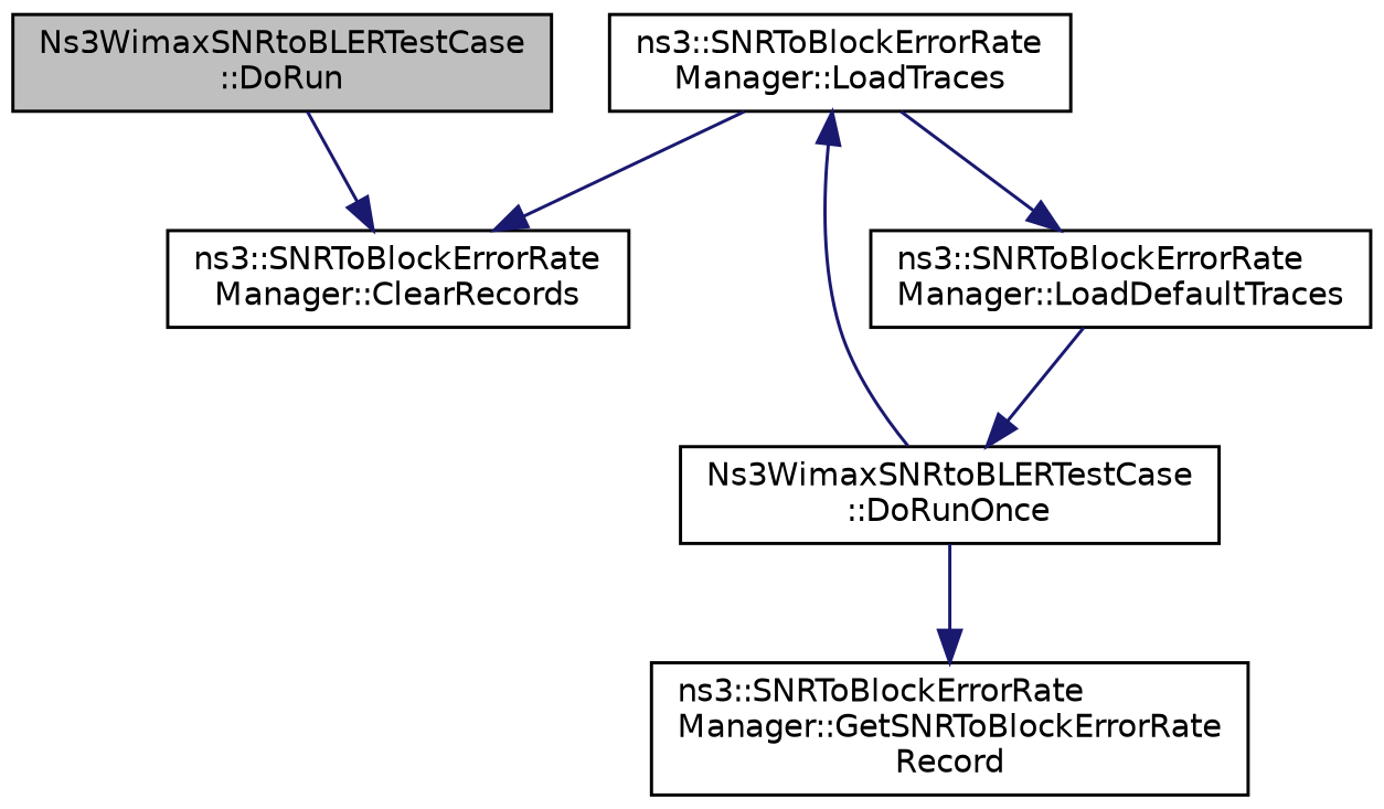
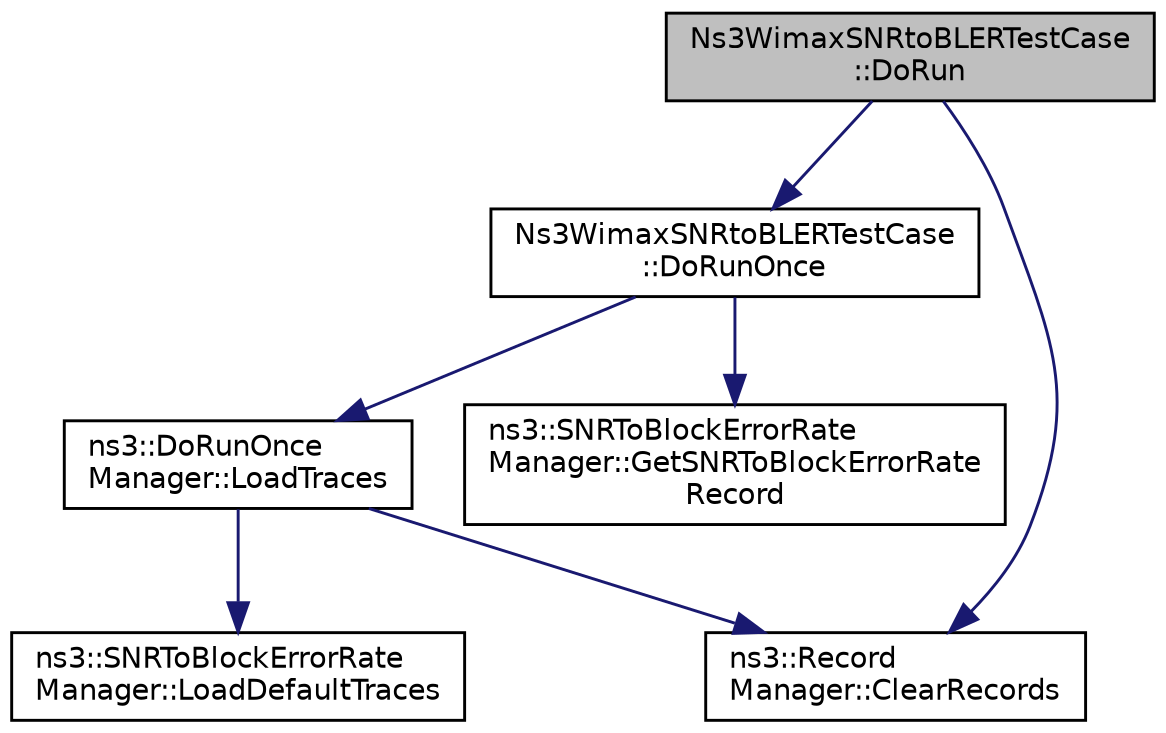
  digraph {
    rankdir=TB
    node [color=black fillcolor=white fontname=Helvetica fontsize=10 shape=record style=filled]
    edge [color=midnightblue fontname=Helvetica fontsize=10 labelfontname=Helvetica labelfontsize=10 style=solid]
    n1 [fillcolor=grey75 fontcolor=black height=0.2 label="Ns3WimaxSNRtoBLERTestCase\l::DoRun" width=0.4]
    n2 [height=0.2 label="Ns3WimaxSNRtoBLERTestCase\l::DoRunOnce" width=0.4]
-   n3 [height=0.2 label="ns3::SNRToBlockErrorRate\lManager::ClearRecords" width=0.4]
-   n4 [height=0.2 label="ns3::SNRToBlockErrorRate\lManager::LoadTraces" width=0.4]
+   n3 [height=0.2 label="ns3::Record\lManager::ClearRecords" width=0.4]
+   n4 [height=0.2 label="ns3::DoRunOnce\lManager::LoadTraces" width=0.4]
    n5 [height=0.2 label="ns3::SNRToBlockErrorRate\lManager::GetSNRToBlockErrorRate\lRecord" width=0.4]
    n6 [height=0.2 label="ns3::SNRToBlockErrorRate\lManager::LoadDefaultTraces" width=0.4]
-   n6 -> n2
+   n1 -> n2
    n1 -> n3
    n2 -> n4
    n2 -> n5
    n4 -> n3
    n4 -> n6
  }
